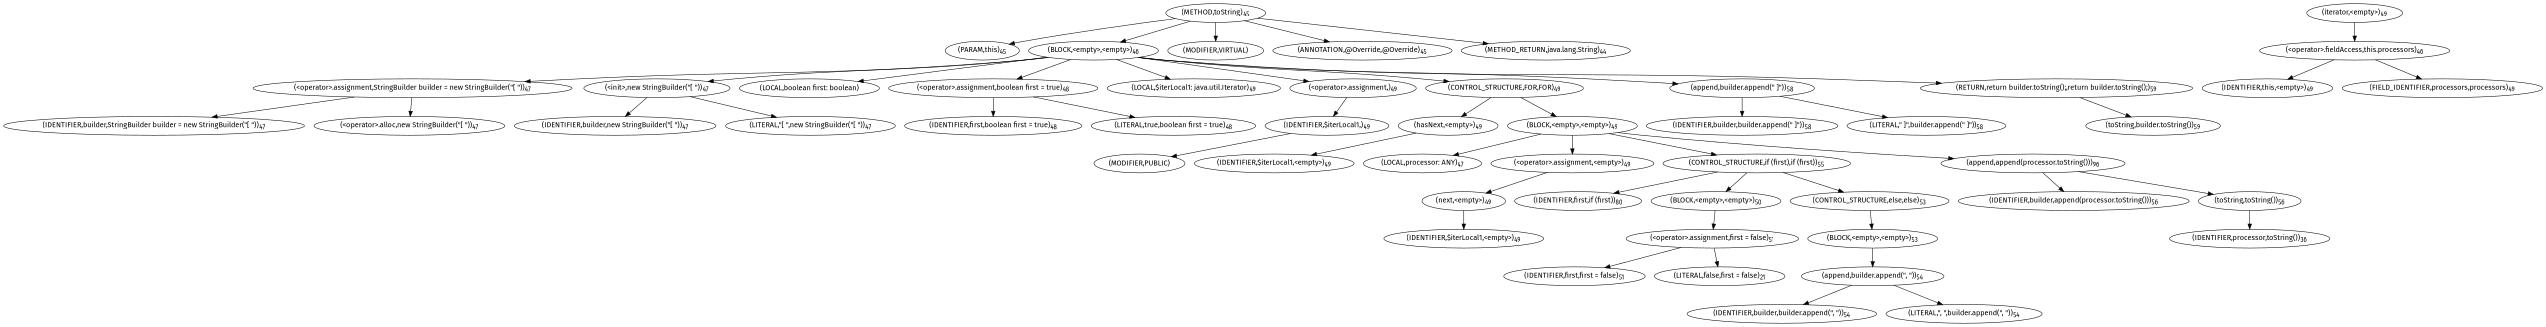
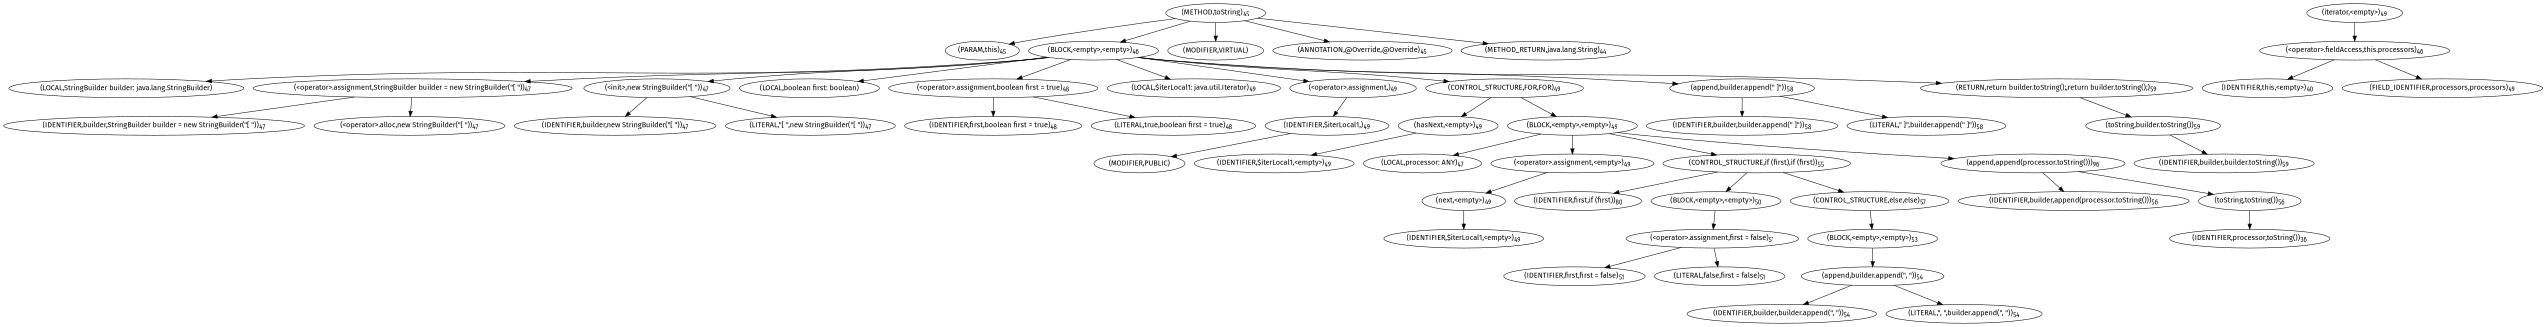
  digraph {
    fontname="Fira Sans"
    node [fontname="Fira Sans"]
    edge [fontname="Fira Sans"]
    n1 [label=<(METHOD,toString)<SUB>45</SUB>>]
    n2 [label=<(PARAM,this)<SUB>45</SUB>>]
    n3 [label=<(BLOCK,&lt;empty&gt;,&lt;empty&gt;)<SUB>46</SUB>>]
    n4 [label=<(MODIFIER,VIRTUAL)>]
    n5 [label=<(ANNOTATION,@Override,@Override)<SUB>45</SUB>>]
    n6 [label=<(METHOD_RETURN,java.lang.String)<SUB>44</SUB>>]
+   n7 [label=<(LOCAL,StringBuilder builder: java.lang.StringBuilder)>]
    n8 [label=<(&lt;operator&gt;.assignment,StringBuilder builder = new StringBuilder(&quot;[ &quot;))<SUB>47</SUB>>]
    n9 [label=<(&lt;init&gt;,new StringBuilder(&quot;[ &quot;))<SUB>47</SUB>>]
    n10 [label=<(LOCAL,boolean first: boolean)>]
    n11 [label=<(&lt;operator&gt;.assignment,boolean first = true)<SUB>48</SUB>>]
    n12 [label=<(LOCAL,$iterLocal1: java.util.Iterator)<SUB>49</SUB>>]
    n13 [label=<(&lt;operator&gt;.assignment,)<SUB>49</SUB>>]
    n14 [label=<(CONTROL_STRUCTURE,FOR,FOR)<SUB>49</SUB>>]
    n15 [label=<(append,builder.append(&quot; ]&quot;))<SUB>58</SUB>>]
    n16 [label=<(RETURN,return builder.toString();,return builder.toString();)<SUB>59</SUB>>]
    n17 [label=<(MODIFIER,PUBLIC)>]
    n18 [label=<(IDENTIFIER,builder,StringBuilder builder = new StringBuilder(&quot;[ &quot;))<SUB>47</SUB>>]
    n19 [label=<(&lt;operator&gt;.alloc,new StringBuilder(&quot;[ &quot;))<SUB>47</SUB>>]
    n20 [label=<(IDENTIFIER,builder,new StringBuilder(&quot;[ &quot;))<SUB>47</SUB>>]
    n21 [label=<(LITERAL,&quot;[ &quot;,new StringBuilder(&quot;[ &quot;))<SUB>47</SUB>>]
    n22 [label=<(IDENTIFIER,first,boolean first = true)<SUB>48</SUB>>]
    n23 [label=<(LITERAL,true,boolean first = true)<SUB>48</SUB>>]
    n24 [label=<(IDENTIFIER,$iterLocal1,)<SUB>49</SUB>>]
    n25 [label=<(hasNext,&lt;empty&gt;)<SUB>49</SUB>>]
    n26 [label=<(BLOCK,&lt;empty&gt;,&lt;empty&gt;)<SUB>49</SUB>>]
    n27 [label=<(IDENTIFIER,builder,builder.append(&quot; ]&quot;))<SUB>58</SUB>>]
    n28 [label=<(LITERAL,&quot; ]&quot;,builder.append(&quot; ]&quot;))<SUB>58</SUB>>]
    n29 [label=<(toString,builder.toString())<SUB>59</SUB>>]
    n30 [label=<(iterator,&lt;empty&gt;)<SUB>49</SUB>>]
    n31 [label=<(&lt;operator&gt;.fieldAccess,this.processors)<SUB>46</SUB>>]
-   n32 [label=<(IDENTIFIER,this,&lt;empty&gt;)<SUB>49</SUB>>]
+   n32 [label=<(IDENTIFIER,this,&lt;empty&gt;)<SUB>40</SUB>>]
    n33 [label=<(FIELD_IDENTIFIER,processors,processors)<SUB>49</SUB>>]
    n34 [label=<(IDENTIFIER,$iterLocal1,&lt;empty&gt;)<SUB>49</SUB>>]
    n35 [label=<(LOCAL,processor: ANY)<SUB>47</SUB>>]
    n36 [label=<(&lt;operator&gt;.assignment,&lt;empty&gt;)<SUB>49</SUB>>]
    n37 [label=<(CONTROL_STRUCTURE,if (first),if (first))<SUB>55</SUB>>]
    n38 [label=<(append,append(processor.toString()))<SUB>96</SUB>>]
    n39 [label=<(next,&lt;empty&gt;)<SUB>49</SUB>>]
    n40 [label=<(IDENTIFIER,first,if (first))<SUB>80</SUB>>]
    n41 [label=<(BLOCK,&lt;empty&gt;,&lt;empty&gt;)<SUB>50</SUB>>]
-   n42 [label=<(CONTROL_STRUCTURE,else,else)<SUB>53</SUB>>]
+   n42 [label=<(CONTROL_STRUCTURE,else,else)<SUB>57</SUB>>]
    n43 [label=<(IDENTIFIER,builder,append(processor.toString()))<SUB>56</SUB>>]
    n44 [label=<(toString,toString())<SUB>56</SUB>>]
    n45 [label=<(IDENTIFIER,$iterLocal1,&lt;empty&gt;)<SUB>49</SUB>>]
    n46 [label=<(&lt;operator&gt;.assignment,first = false)<SUB>51</SUB>>]
    n47 [label=<(BLOCK,&lt;empty&gt;,&lt;empty&gt;)<SUB>53</SUB>>]
    n48 [label=<(IDENTIFIER,first,first = false)<SUB>51</SUB>>]
-   n49 [label=<(LITERAL,false,first = false)<SUB>21</SUB>>]
+   n49 [label=<(LITERAL,false,first = false)<SUB>51</SUB>>]
    n50 [label=<(append,builder.append(&quot;, &quot;))<SUB>54</SUB>>]
    n51 [label=<(IDENTIFIER,builder,builder.append(&quot;, &quot;))<SUB>54</SUB>>]
    n52 [label=<(LITERAL,&quot;, &quot;,builder.append(&quot;, &quot;))<SUB>54</SUB>>]
    n53 [label=<(IDENTIFIER,processor,toString())<SUB>36</SUB>>]
+   n54 [label=<(IDENTIFIER,builder,builder.toString())<SUB>59</SUB>>]
    n1 -> n2
    n1 -> n3
    n1 -> n4
    n1 -> n5
    n1 -> n6
+   n3 -> n7
    n3 -> n8
    n3 -> n9
    n3 -> n10
    n3 -> n11
    n3 -> n12
    n3 -> n13
    n3 -> n14
    n3 -> n15
    n3 -> n16
    n8 -> n18
    n8 -> n19
    n9 -> n20
    n9 -> n21
    n11 -> n22
    n11 -> n23
    n13 -> n24
    n14 -> n25
    n14 -> n26
    n15 -> n27
    n15 -> n28
    n16 -> n29
    n24 -> n17
    n25 -> n34
    n26 -> n35
    n26 -> n36
    n26 -> n37
    n26 -> n38
+   n29 -> n54
    n30 -> n31
    n31 -> n32
    n31 -> n33
    n36 -> n39
    n37 -> n40
    n37 -> n41
    n37 -> n42
    n38 -> n43
    n38 -> n44
    n39 -> n45
    n41 -> n46
    n42 -> n47
    n44 -> n53
    n46 -> n48
    n46 -> n49
    n47 -> n50
    n50 -> n51
    n50 -> n52
  }
